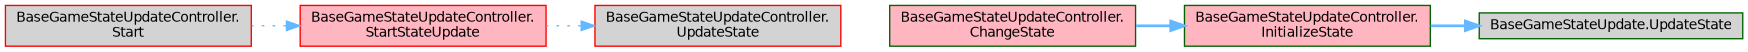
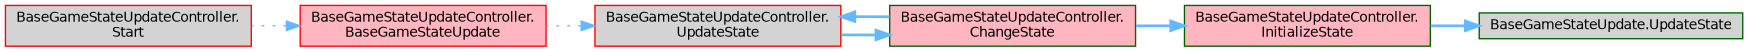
  digraph {
    rankdir=RL
    node [color=darkgreen fillcolor=lightgrey fontname=Helvetica fontsize=10 shape=box style=filled]
    edge [color=steelblue1 dir=back fontname=Helvetica fontsize=10 labelfontname=Helvetica labelfontsize=10 style=bold]
    n1 [fontcolor=black height=0.2 label="BaseGameStateUpdate.UpdateState" width=0.4]
    n2 [fillcolor=lightpink height=0.2 label="BaseGameStateUpdateController.\lInitializeState" width=0.4]
    n3 [fillcolor=lightpink height=0.2 label="BaseGameStateUpdateController.\lChangeState" width=0.4]
    n4 [color=red height=0.2 label="BaseGameStateUpdateController.\lUpdateState" width=0.4]
-   n5 [color=red fillcolor=lightpink height=0.2 label="BaseGameStateUpdateController.\lStartStateUpdate" width=0.4]
+   n5 [color=red fillcolor=lightpink height=0.2 label="BaseGameStateUpdateController.\lBaseGameStateUpdate" width=0.4]
    n6 [color=red height=0.2 label="BaseGameStateUpdateController.\lStart" width=0.4]
    n1 -> n2
    n2 -> n3
+   n3 -> n4
+   n4 -> n3
    n4 -> n5 [style=dotted]
    n5 -> n6 [style=dotted]
  }
